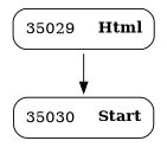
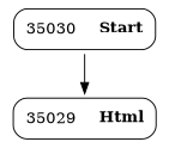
  digraph {
    node [shape=none]
    n1 [label=<<TABLE border='1' cellspacing='0' cellpadding='10' style='rounded' ><TR><TD border='0'>35029</TD><TD border='0'><B>Html</B></TD></TR></TABLE>>]
    n2 [label=<<TABLE border='1' cellspacing='0' cellpadding='10' style='rounded' ><TR><TD border='0'>35030</TD><TD border='0'><B>Start</B></TD></TR></TABLE>>]
-   n1 -> n2 [weight=2]
+   n2 -> n1 [weight=2]
  }
